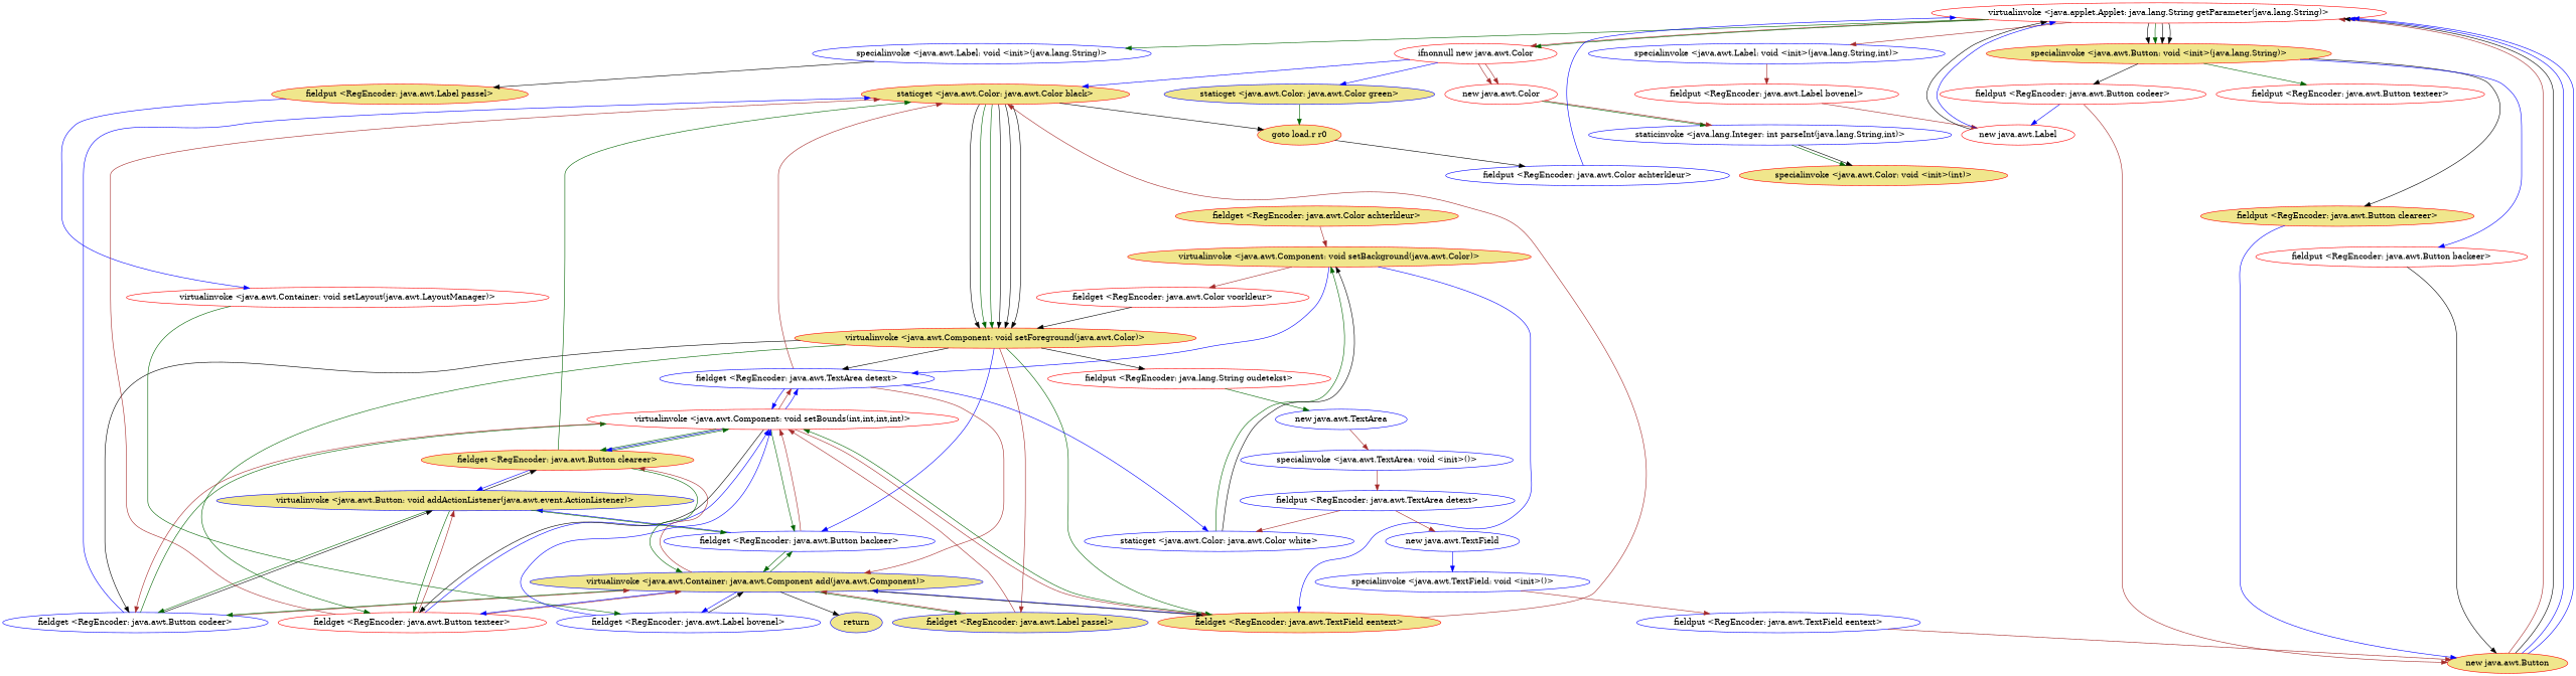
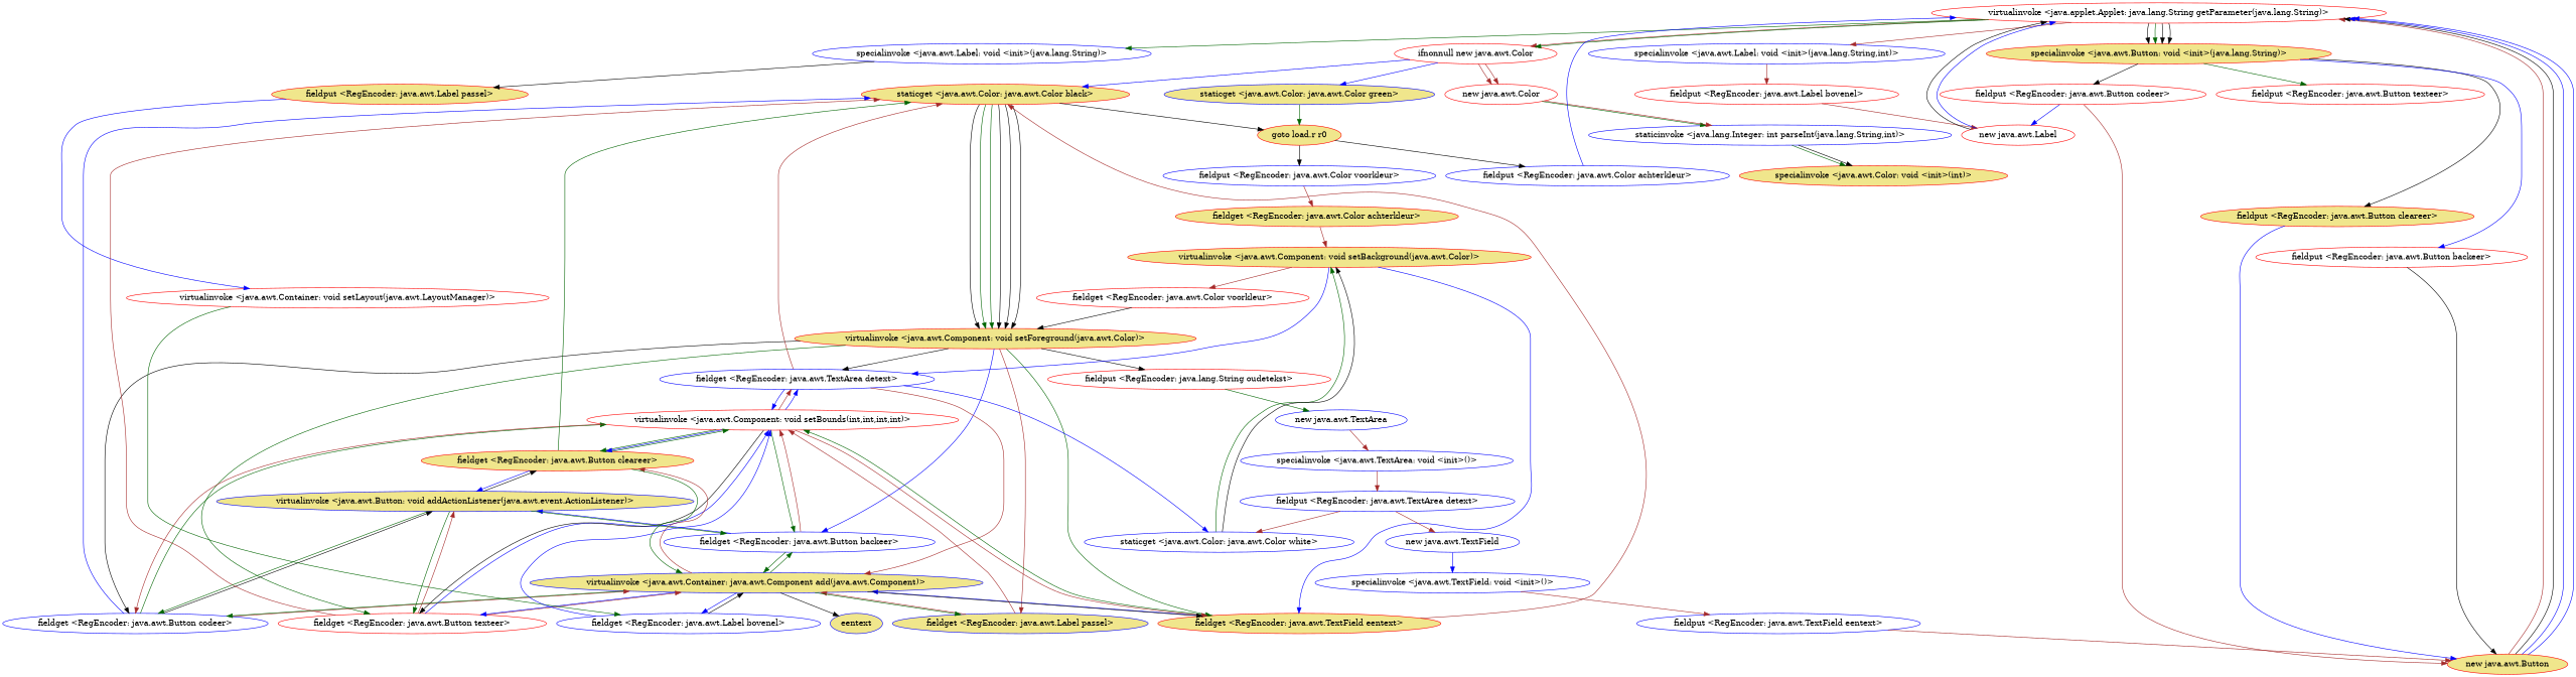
  digraph {
    node [color=red fillcolor=white style=filled]
    edge [color=brown]
    "virtualinvoke <java.applet.Applet: java.lang.String getParameter(java.lang.String)>"
    "ifnonnull new java.awt.Color"
    "specialinvoke <java.awt.Button: void <init>(java.lang.String)>" [fillcolor=khaki]
    "specialinvoke <java.awt.Label: void <init>(java.lang.String,int)>" [color=blue]
    "specialinvoke <java.awt.Label: void <init>(java.lang.String)>" [color=blue]
    "staticget <java.awt.Color: java.awt.Color black>" [fillcolor=khaki]
    "staticget <java.awt.Color: java.awt.Color green>" [color=blue fillcolor=khaki]
    "new java.awt.Color"
    "fieldput <RegEncoder: java.awt.Button cleareer>" [fillcolor=khaki]
    "fieldput <RegEncoder: java.awt.Button backeer>"
    "fieldput <RegEncoder: java.awt.Button codeer>"
    "fieldput <RegEncoder: java.awt.Button texteer>"
    "fieldput <RegEncoder: java.awt.Label bovenel>"
    "fieldput <RegEncoder: java.awt.Label passel>" [fillcolor=khaki]
    "goto load.r r0" [fillcolor=khaki]
    "virtualinvoke <java.awt.Component: void setForeground(java.awt.Color)>" [fillcolor=khaki]
    "staticinvoke <java.lang.Integer: int parseInt(java.lang.String,int)>" [color=blue]
    "fieldput <RegEncoder: java.awt.Color achterkleur>" [color=blue]
+   "fieldput <RegEncoder: java.awt.Color voorkleur>" [color=blue]
    "fieldget <RegEncoder: java.awt.TextArea detext>" [color=blue]
    "fieldget <RegEncoder: java.awt.TextField eentext>" [fillcolor=khaki]
    "fieldput <RegEncoder: java.lang.String oudetekst>"
    "fieldget <RegEncoder: java.awt.Label passel>" [color=blue fillcolor=khaki]
    "fieldget <RegEncoder: java.awt.Button backeer>" [color=blue]
    "fieldget <RegEncoder: java.awt.Button codeer>" [color=blue]
    "fieldget <RegEncoder: java.awt.Button texteer>"
    "fieldget <RegEncoder: java.awt.Color achterkleur>" [fillcolor=khaki]
    "virtualinvoke <java.awt.Component: void setBackground(java.awt.Color)>" [fillcolor=khaki]
    "fieldget <RegEncoder: java.awt.Color voorkleur>"
    "virtualinvoke <java.awt.Component: void setBounds(int,int,int,int)>"
    "virtualinvoke <java.awt.Container: java.awt.Component add(java.awt.Component)>" [color=blue fillcolor=khaki]
    "staticget <java.awt.Color: java.awt.Color white>" [color=blue]
    "new java.awt.TextArea" [color=blue]
    "virtualinvoke <java.awt.Button: void addActionListener(java.awt.event.ActionListener)>" [color=blue fillcolor=khaki]
    "specialinvoke <java.awt.TextArea: void <init>()>" [color=blue]
    "fieldput <RegEncoder: java.awt.TextArea detext>" [color=blue]
    "new java.awt.TextField" [color=blue]
    "specialinvoke <java.awt.TextField: void <init>()>" [color=blue]
    "fieldput <RegEncoder: java.awt.TextField eentext>" [color=blue]
    "new java.awt.Button" [fillcolor=khaki]
    "new java.awt.Label"
    "virtualinvoke <java.awt.Container: void setLayout(java.awt.LayoutManager)>"
    "fieldget <RegEncoder: java.awt.Label bovenel>" [color=blue]
    "fieldget <RegEncoder: java.awt.Button cleareer>" [fillcolor=khaki]
-   return [color=blue fillcolor=khaki]
+   return [color=blue fillcolor=khaki label=eentext]
    "specialinvoke <java.awt.Color: void <init>(int)>" [fillcolor=khaki]
    "virtualinvoke <java.applet.Applet: java.lang.String getParameter(java.lang.String)>" -> "ifnonnull new java.awt.Color"
    "virtualinvoke <java.applet.Applet: java.lang.String getParameter(java.lang.String)>" -> "ifnonnull new java.awt.Color" [color=darkgreen]
    "virtualinvoke <java.applet.Applet: java.lang.String getParameter(java.lang.String)>" -> "specialinvoke <java.awt.Button: void <init>(java.lang.String)>" [color=black]
    "virtualinvoke <java.applet.Applet: java.lang.String getParameter(java.lang.String)>" -> "specialinvoke <java.awt.Button: void <init>(java.lang.String)>" [color=darkgreen]
    "virtualinvoke <java.applet.Applet: java.lang.String getParameter(java.lang.String)>" -> "specialinvoke <java.awt.Button: void <init>(java.lang.String)>" [color=black]
    "virtualinvoke <java.applet.Applet: java.lang.String getParameter(java.lang.String)>" -> "specialinvoke <java.awt.Button: void <init>(java.lang.String)>" [color=black]
    "virtualinvoke <java.applet.Applet: java.lang.String getParameter(java.lang.String)>" -> "specialinvoke <java.awt.Label: void <init>(java.lang.String,int)>"
    "virtualinvoke <java.applet.Applet: java.lang.String getParameter(java.lang.String)>" -> "specialinvoke <java.awt.Label: void <init>(java.lang.String)>" [color=darkgreen]
    "ifnonnull new java.awt.Color" -> "staticget <java.awt.Color: java.awt.Color black>" [color=blue]
    "ifnonnull new java.awt.Color" -> "staticget <java.awt.Color: java.awt.Color green>" [color=blue]
    "ifnonnull new java.awt.Color" -> "new java.awt.Color"
    "ifnonnull new java.awt.Color" -> "new java.awt.Color"
    "specialinvoke <java.awt.Button: void <init>(java.lang.String)>" -> "fieldput <RegEncoder: java.awt.Button cleareer>" [color=black]
    "specialinvoke <java.awt.Button: void <init>(java.lang.String)>" -> "fieldput <RegEncoder: java.awt.Button backeer>" [color=blue]
    "specialinvoke <java.awt.Button: void <init>(java.lang.String)>" -> "fieldput <RegEncoder: java.awt.Button codeer>" [color=black]
    "specialinvoke <java.awt.Button: void <init>(java.lang.String)>" -> "fieldput <RegEncoder: java.awt.Button texteer>" [color=darkgreen]
    "specialinvoke <java.awt.Label: void <init>(java.lang.String,int)>" -> "fieldput <RegEncoder: java.awt.Label bovenel>"
    "specialinvoke <java.awt.Label: void <init>(java.lang.String)>" -> "fieldput <RegEncoder: java.awt.Label passel>" [color=black]
    "staticget <java.awt.Color: java.awt.Color black>" -> "goto load.r r0" [color=black]
    "staticget <java.awt.Color: java.awt.Color black>" -> "virtualinvoke <java.awt.Component: void setForeground(java.awt.Color)>" [color=black]
    "staticget <java.awt.Color: java.awt.Color black>" -> "virtualinvoke <java.awt.Component: void setForeground(java.awt.Color)>" [color=darkgreen]
    "staticget <java.awt.Color: java.awt.Color black>" -> "virtualinvoke <java.awt.Component: void setForeground(java.awt.Color)>" [color=darkgreen]
    "staticget <java.awt.Color: java.awt.Color black>" -> "virtualinvoke <java.awt.Component: void setForeground(java.awt.Color)>" [color=black]
    "staticget <java.awt.Color: java.awt.Color black>" -> "virtualinvoke <java.awt.Component: void setForeground(java.awt.Color)>" [color=black]
    "staticget <java.awt.Color: java.awt.Color black>" -> "virtualinvoke <java.awt.Component: void setForeground(java.awt.Color)>" [color=black]
    "staticget <java.awt.Color: java.awt.Color green>" -> "goto load.r r0" [color=darkgreen]
    "new java.awt.Color" -> "staticinvoke <java.lang.Integer: int parseInt(java.lang.String,int)>" [color=darkgreen]
    "new java.awt.Color" -> "staticinvoke <java.lang.Integer: int parseInt(java.lang.String,int)>"
    "fieldput <RegEncoder: java.awt.Button cleareer>" -> "new java.awt.Button" [color=blue]
    "fieldput <RegEncoder: java.awt.Button backeer>" -> "new java.awt.Button" [color=black]
    "fieldput <RegEncoder: java.awt.Button codeer>" -> "new java.awt.Button"
    "fieldput <RegEncoder: java.awt.Button codeer>" -> "new java.awt.Label" [color=blue]
    "fieldput <RegEncoder: java.awt.Label bovenel>" -> "new java.awt.Label"
    "fieldput <RegEncoder: java.awt.Label passel>" -> "virtualinvoke <java.awt.Container: void setLayout(java.awt.LayoutManager)>" [color=blue]
    "goto load.r r0" -> "fieldput <RegEncoder: java.awt.Color achterkleur>" [color=black]
+   "goto load.r r0" -> "fieldput <RegEncoder: java.awt.Color voorkleur>" [color=black]
    "virtualinvoke <java.awt.Component: void setForeground(java.awt.Color)>" -> "fieldget <RegEncoder: java.awt.TextArea detext>" [color=black]
    "virtualinvoke <java.awt.Component: void setForeground(java.awt.Color)>" -> "fieldget <RegEncoder: java.awt.TextField eentext>" [color=darkgreen]
    "virtualinvoke <java.awt.Component: void setForeground(java.awt.Color)>" -> "fieldput <RegEncoder: java.lang.String oudetekst>" [color=black]
    "virtualinvoke <java.awt.Component: void setForeground(java.awt.Color)>" -> "fieldget <RegEncoder: java.awt.Label passel>"
    "virtualinvoke <java.awt.Component: void setForeground(java.awt.Color)>" -> "fieldget <RegEncoder: java.awt.Button backeer>" [color=blue]
    "virtualinvoke <java.awt.Component: void setForeground(java.awt.Color)>" -> "fieldget <RegEncoder: java.awt.Button codeer>" [color=black]
    "virtualinvoke <java.awt.Component: void setForeground(java.awt.Color)>" -> "fieldget <RegEncoder: java.awt.Button texteer>" [color=darkgreen]
    "staticinvoke <java.lang.Integer: int parseInt(java.lang.String,int)>" -> "specialinvoke <java.awt.Color: void <init>(int)>" [color=darkgreen]
    "staticinvoke <java.lang.Integer: int parseInt(java.lang.String,int)>" -> "specialinvoke <java.awt.Color: void <init>(int)>" [color=black]
    "fieldput <RegEncoder: java.awt.Color achterkleur>" -> "virtualinvoke <java.applet.Applet: java.lang.String getParameter(java.lang.String)>" [color=blue]
+   "fieldput <RegEncoder: java.awt.Color voorkleur>" -> "fieldget <RegEncoder: java.awt.Color achterkleur>"
    "fieldget <RegEncoder: java.awt.TextArea detext>" -> "staticget <java.awt.Color: java.awt.Color black>"
    "fieldget <RegEncoder: java.awt.TextArea detext>" -> "virtualinvoke <java.awt.Component: void setBounds(int,int,int,int)>" [color=blue]
    "fieldget <RegEncoder: java.awt.TextArea detext>" -> "virtualinvoke <java.awt.Container: java.awt.Component add(java.awt.Component)>"
    "fieldget <RegEncoder: java.awt.TextArea detext>" -> "staticget <java.awt.Color: java.awt.Color white>" [color=blue]
    "fieldget <RegEncoder: java.awt.TextField eentext>" -> "staticget <java.awt.Color: java.awt.Color black>"
    "fieldget <RegEncoder: java.awt.TextField eentext>" -> "virtualinvoke <java.awt.Component: void setBounds(int,int,int,int)>" [color=darkgreen]
    "fieldget <RegEncoder: java.awt.TextField eentext>" -> "virtualinvoke <java.awt.Container: java.awt.Component add(java.awt.Component)>" [color=blue]
    "fieldput <RegEncoder: java.lang.String oudetekst>" -> "new java.awt.TextArea" [color=darkgreen]
    "fieldget <RegEncoder: java.awt.Label passel>" -> "virtualinvoke <java.awt.Component: void setBounds(int,int,int,int)>"
    "fieldget <RegEncoder: java.awt.Label passel>" -> "virtualinvoke <java.awt.Container: java.awt.Component add(java.awt.Component)>"
    "fieldget <RegEncoder: java.awt.Button backeer>" -> "virtualinvoke <java.awt.Component: void setBounds(int,int,int,int)>"
    "fieldget <RegEncoder: java.awt.Button backeer>" -> "virtualinvoke <java.awt.Container: java.awt.Component add(java.awt.Component)>" [color=darkgreen]
    "fieldget <RegEncoder: java.awt.Button backeer>" -> "virtualinvoke <java.awt.Button: void addActionListener(java.awt.event.ActionListener)>" [color=blue]
    "fieldget <RegEncoder: java.awt.Button codeer>" -> "staticget <java.awt.Color: java.awt.Color black>" [color=blue]
    "fieldget <RegEncoder: java.awt.Button codeer>" -> "virtualinvoke <java.awt.Component: void setBounds(int,int,int,int)>" [color=darkgreen]
    "fieldget <RegEncoder: java.awt.Button codeer>" -> "virtualinvoke <java.awt.Container: java.awt.Component add(java.awt.Component)>"
    "fieldget <RegEncoder: java.awt.Button codeer>" -> "virtualinvoke <java.awt.Button: void addActionListener(java.awt.event.ActionListener)>" [color=black]
    "fieldget <RegEncoder: java.awt.Button texteer>" -> "staticget <java.awt.Color: java.awt.Color black>"
    "fieldget <RegEncoder: java.awt.Button texteer>" -> "virtualinvoke <java.awt.Component: void setBounds(int,int,int,int)>" [color=blue]
    "fieldget <RegEncoder: java.awt.Button texteer>" -> "virtualinvoke <java.awt.Container: java.awt.Component add(java.awt.Component)>"
    "fieldget <RegEncoder: java.awt.Button texteer>" -> "virtualinvoke <java.awt.Button: void addActionListener(java.awt.event.ActionListener)>"
    "fieldget <RegEncoder: java.awt.Color achterkleur>" -> "virtualinvoke <java.awt.Component: void setBackground(java.awt.Color)>"
    "virtualinvoke <java.awt.Component: void setBackground(java.awt.Color)>" -> "fieldget <RegEncoder: java.awt.TextArea detext>" [color=blue]
    "virtualinvoke <java.awt.Component: void setBackground(java.awt.Color)>" -> "fieldget <RegEncoder: java.awt.TextField eentext>" [color=blue]
    "virtualinvoke <java.awt.Component: void setBackground(java.awt.Color)>" -> "fieldget <RegEncoder: java.awt.Color voorkleur>"
    "fieldget <RegEncoder: java.awt.Color voorkleur>" -> "virtualinvoke <java.awt.Component: void setForeground(java.awt.Color)>" [color=black]
    "virtualinvoke <java.awt.Component: void setBounds(int,int,int,int)>" -> "fieldget <RegEncoder: java.awt.TextArea detext>"
    "virtualinvoke <java.awt.Component: void setBounds(int,int,int,int)>" -> "fieldget <RegEncoder: java.awt.TextArea detext>" [color=blue]
    "virtualinvoke <java.awt.Component: void setBounds(int,int,int,int)>" -> "fieldget <RegEncoder: java.awt.TextField eentext>"
    "virtualinvoke <java.awt.Component: void setBounds(int,int,int,int)>" -> "fieldget <RegEncoder: java.awt.Button backeer>" [color=darkgreen]
    "virtualinvoke <java.awt.Component: void setBounds(int,int,int,int)>" -> "fieldget <RegEncoder: java.awt.Button codeer>"
    "virtualinvoke <java.awt.Component: void setBounds(int,int,int,int)>" -> "fieldget <RegEncoder: java.awt.Button texteer>" [color=black]
    "virtualinvoke <java.awt.Component: void setBounds(int,int,int,int)>" -> "fieldget <RegEncoder: java.awt.Button cleareer>" [color=darkgreen]
    "virtualinvoke <java.awt.Component: void setBounds(int,int,int,int)>" -> "fieldget <RegEncoder: java.awt.Button cleareer>" [color=blue]
    "virtualinvoke <java.awt.Container: java.awt.Component add(java.awt.Component)>" -> "fieldget <RegEncoder: java.awt.TextField eentext>" [color=black]
    "virtualinvoke <java.awt.Container: java.awt.Component add(java.awt.Component)>" -> "fieldget <RegEncoder: java.awt.Label passel>" [color=darkgreen]
    "virtualinvoke <java.awt.Container: java.awt.Component add(java.awt.Component)>" -> "fieldget <RegEncoder: java.awt.Button backeer>" [color=darkgreen]
    "virtualinvoke <java.awt.Container: java.awt.Component add(java.awt.Component)>" -> "fieldget <RegEncoder: java.awt.Button codeer>" [color=darkgreen]
    "virtualinvoke <java.awt.Container: java.awt.Component add(java.awt.Component)>" -> "fieldget <RegEncoder: java.awt.Button texteer>" [color=blue]
    "virtualinvoke <java.awt.Container: java.awt.Component add(java.awt.Component)>" -> "fieldget <RegEncoder: java.awt.Label bovenel>" [color=blue]
    "virtualinvoke <java.awt.Container: java.awt.Component add(java.awt.Component)>" -> "fieldget <RegEncoder: java.awt.Button cleareer>"
    "virtualinvoke <java.awt.Container: java.awt.Component add(java.awt.Component)>" -> return [color=black]
    "staticget <java.awt.Color: java.awt.Color white>" -> "virtualinvoke <java.awt.Component: void setBackground(java.awt.Color)>" [color=darkgreen]
    "staticget <java.awt.Color: java.awt.Color white>" -> "virtualinvoke <java.awt.Component: void setBackground(java.awt.Color)>" [color=black]
    "new java.awt.TextArea" -> "specialinvoke <java.awt.TextArea: void <init>()>"
    "virtualinvoke <java.awt.Button: void addActionListener(java.awt.event.ActionListener)>" -> "fieldget <RegEncoder: java.awt.Button backeer>" [color=darkgreen]
    "virtualinvoke <java.awt.Button: void addActionListener(java.awt.event.ActionListener)>" -> "fieldget <RegEncoder: java.awt.Button codeer>" [color=darkgreen]
    "virtualinvoke <java.awt.Button: void addActionListener(java.awt.event.ActionListener)>" -> "fieldget <RegEncoder: java.awt.Button texteer>" [color=darkgreen]
    "virtualinvoke <java.awt.Button: void addActionListener(java.awt.event.ActionListener)>" -> "fieldget <RegEncoder: java.awt.Button cleareer>" [color=black]
    "specialinvoke <java.awt.TextArea: void <init>()>" -> "fieldput <RegEncoder: java.awt.TextArea detext>"
    "fieldput <RegEncoder: java.awt.TextArea detext>" -> "staticget <java.awt.Color: java.awt.Color white>"
    "fieldput <RegEncoder: java.awt.TextArea detext>" -> "new java.awt.TextField"
    "new java.awt.TextField" -> "specialinvoke <java.awt.TextField: void <init>()>" [color=blue]
    "specialinvoke <java.awt.TextField: void <init>()>" -> "fieldput <RegEncoder: java.awt.TextField eentext>"
    "fieldput <RegEncoder: java.awt.TextField eentext>" -> "new java.awt.Button"
    "new java.awt.Button" -> "virtualinvoke <java.applet.Applet: java.lang.String getParameter(java.lang.String)>"
    "new java.awt.Button" -> "virtualinvoke <java.applet.Applet: java.lang.String getParameter(java.lang.String)>" [color=black]
    "new java.awt.Button" -> "virtualinvoke <java.applet.Applet: java.lang.String getParameter(java.lang.String)>" [color=blue]
    "new java.awt.Button" -> "virtualinvoke <java.applet.Applet: java.lang.String getParameter(java.lang.String)>" [color=blue]
    "new java.awt.Label" -> "virtualinvoke <java.applet.Applet: java.lang.String getParameter(java.lang.String)>" [color=black]
    "new java.awt.Label" -> "virtualinvoke <java.applet.Applet: java.lang.String getParameter(java.lang.String)>" [color=blue]
    "virtualinvoke <java.awt.Container: void setLayout(java.awt.LayoutManager)>" -> "fieldget <RegEncoder: java.awt.Label bovenel>" [color=darkgreen]
    "fieldget <RegEncoder: java.awt.Label bovenel>" -> "virtualinvoke <java.awt.Component: void setBounds(int,int,int,int)>" [color=blue]
    "fieldget <RegEncoder: java.awt.Label bovenel>" -> "virtualinvoke <java.awt.Container: java.awt.Component add(java.awt.Component)>" [color=black]
    "fieldget <RegEncoder: java.awt.Button cleareer>" -> "staticget <java.awt.Color: java.awt.Color black>" [color=darkgreen]
    "fieldget <RegEncoder: java.awt.Button cleareer>" -> "virtualinvoke <java.awt.Component: void setBounds(int,int,int,int)>" [color=darkgreen]
    "fieldget <RegEncoder: java.awt.Button cleareer>" -> "virtualinvoke <java.awt.Container: java.awt.Component add(java.awt.Component)>" [color=darkgreen]
    "fieldget <RegEncoder: java.awt.Button cleareer>" -> "virtualinvoke <java.awt.Button: void addActionListener(java.awt.event.ActionListener)>" [color=blue]
  }
